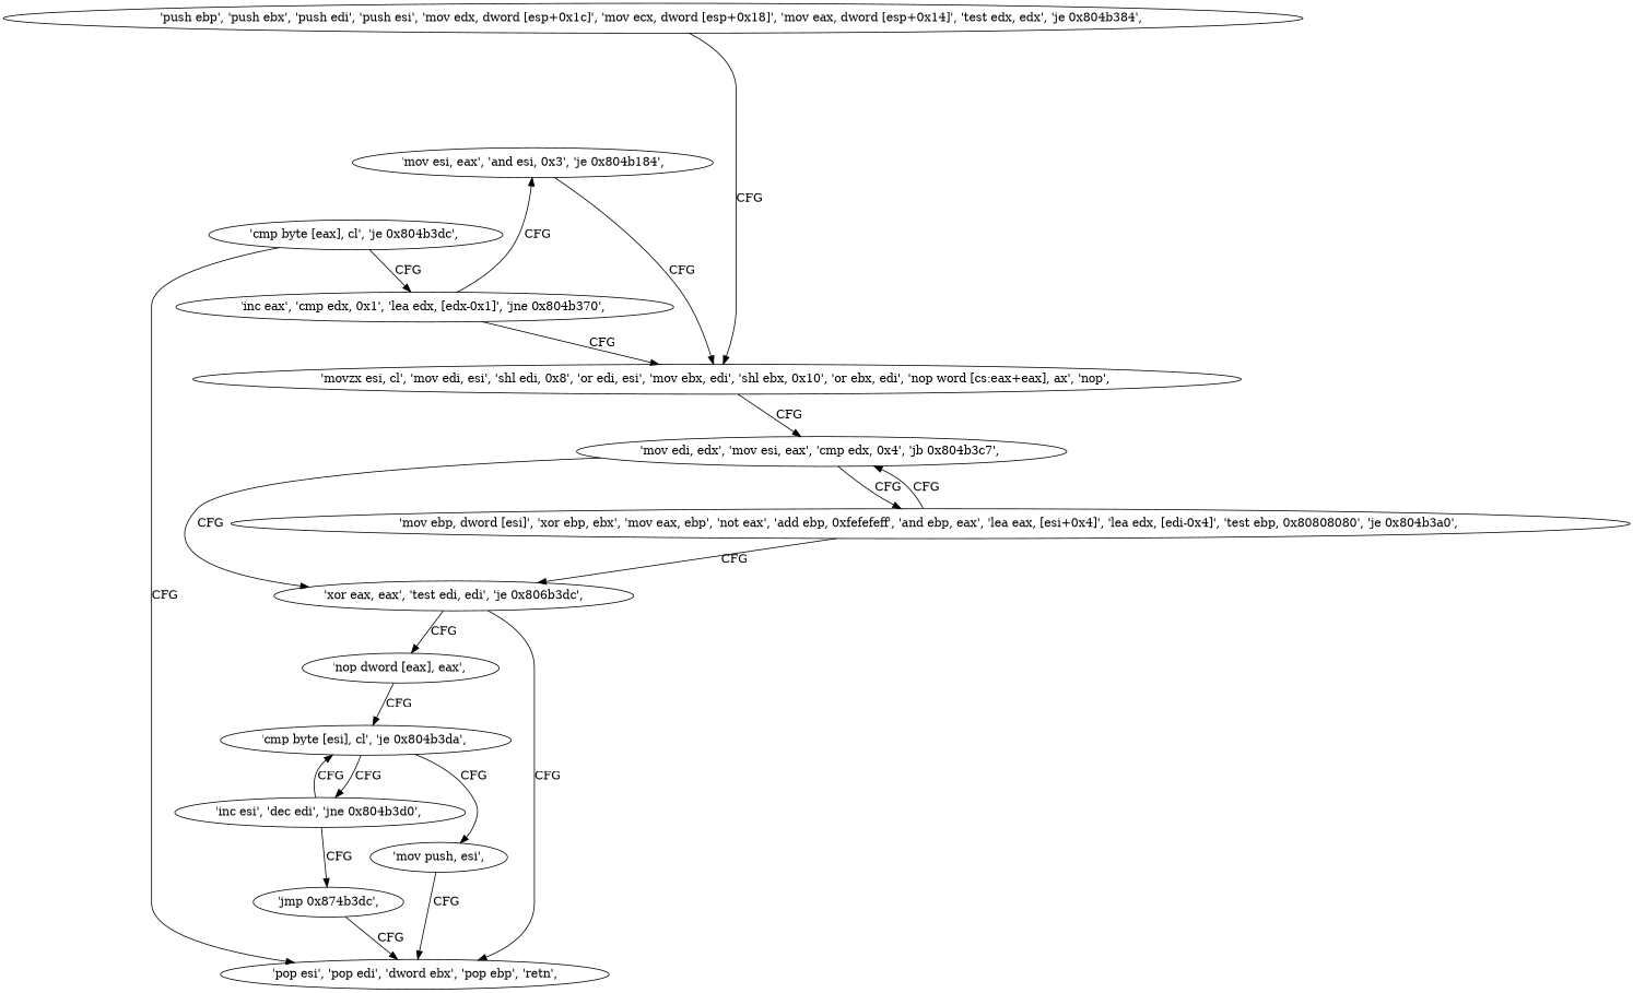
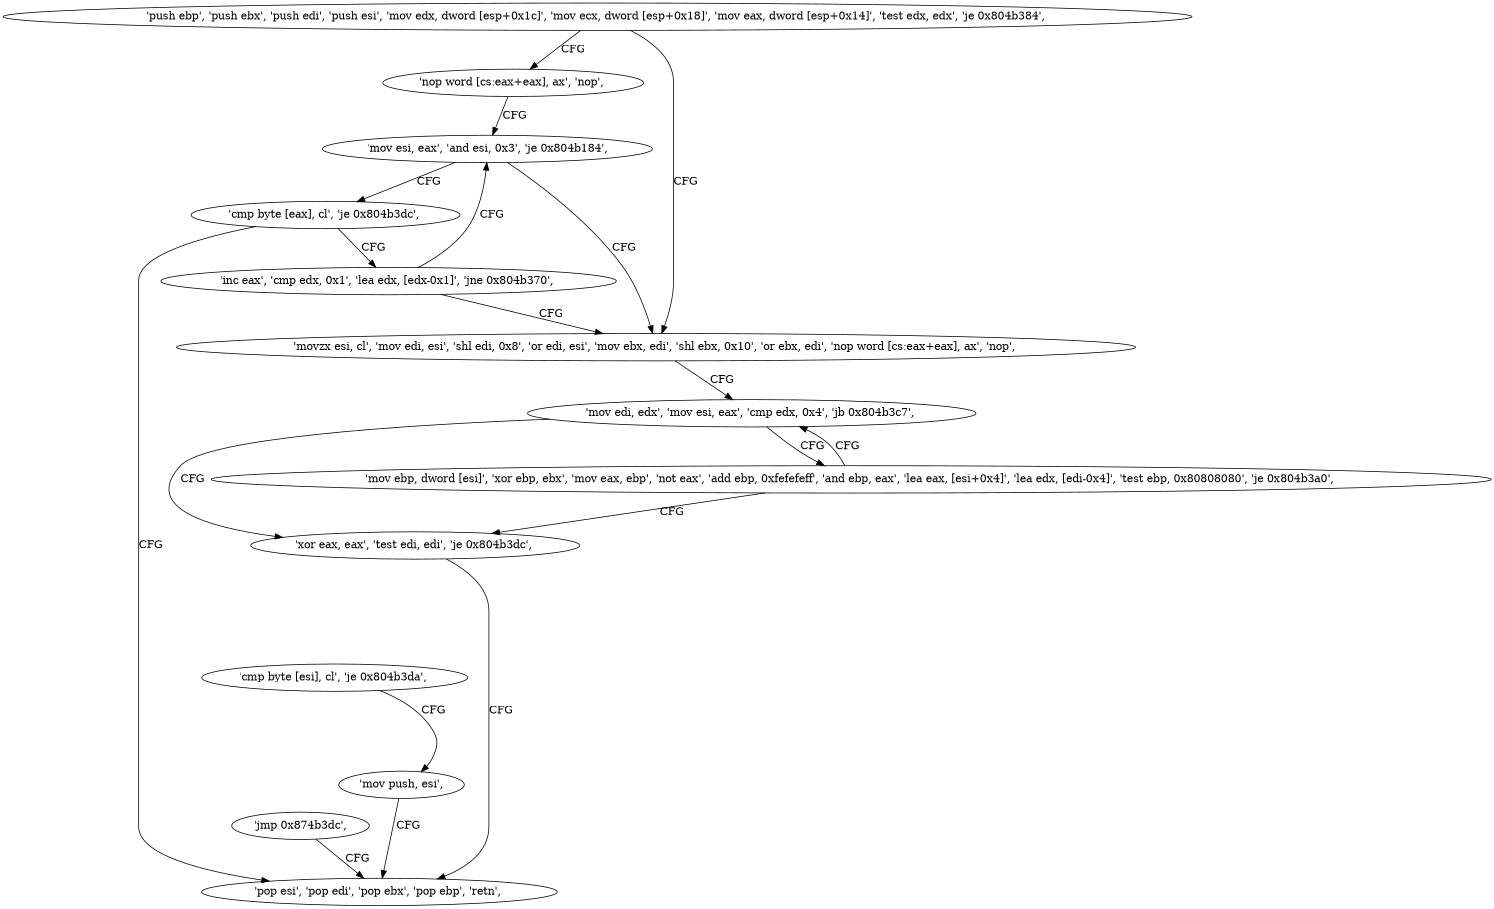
  digraph {
    n1 [label="'push ebp', 'push ebx', 'push edi', 'push esi', 'mov edx, dword [esp+0x1c]', 'mov ecx, dword [esp+0x18]', 'mov eax, dword [esp+0x14]', 'test edx, edx', 'je 0x804b384', "]
    n2 [label="'movzx esi, cl', 'mov edi, esi', 'shl edi, 0x8', 'or edi, esi', 'mov ebx, edi', 'shl ebx, 0x10', 'or ebx, edi', 'nop word [cs:eax+eax], ax', 'nop', "]
+   n3 [label="'nop word [cs:eax+eax], ax', 'nop', "]
    n4 [label="'mov edi, edx', 'mov esi, eax', 'cmp edx, 0x4', 'jb 0x804b3c7', "]
    n5 [label="'mov esi, eax', 'and esi, 0x3', 'je 0x804b184',"]
-   n6 [label="'xor eax, eax', 'test edi, edi', 'je 0x806b3dc',"]
+   n6 [label="'xor eax, eax', 'test edi, edi', 'je 0x804b3dc', "]
    n7 [label="'mov ebp, dword [esi]', 'xor ebp, ebx', 'mov eax, ebp', 'not eax', 'add ebp, 0xfefefeff', 'and ebp, eax', 'lea eax, [esi+0x4]', 'lea edx, [edi-0x4]', 'test ebp, 0x80808080', 'je 0x804b3a0', "]
    n8 [label="'cmp byte [eax], cl', 'je 0x804b3dc', "]
-   n9 [label="'pop esi', 'pop edi', 'dword ebx', 'pop ebp', 'retn',"]
-   n10 [label="'nop dword [eax], eax', "]
+   n9 [label="'pop esi', 'pop edi', 'pop ebx', 'pop ebp', 'retn', "]
    n11 [label="'inc eax', 'cmp edx, 0x1', 'lea edx, [edx-0x1]', 'jne 0x804b370', "]
    n12 [label="'cmp byte [esi], cl', 'je 0x804b3da', "]
    n13 [label="'mov push, esi',"]
-   n14 [label="'inc esi', 'dec edi', 'jne 0x804b3d0', "]
    n15 [label="'jmp 0x874b3dc',"]
    n1 -> n2 [label=CFG]
+   n1 -> n3 [label=CFG]
    n2 -> n4 [label=CFG]
+   n3 -> n5 [label=CFG]
    n4 -> n6 [label=CFG]
    n4 -> n7 [label=CFG]
    n5 -> n2 [label=CFG]
+   n5 -> n8 [label=CFG]
    n6 -> n9 [label=CFG]
-   n6 -> n10 [label=CFG]
    n7 -> n4 [label=CFG]
    n7 -> n6 [label=CFG]
    n8 -> n9 [label=CFG]
    n8 -> n11 [label=CFG]
-   n10 -> n12 [label=CFG]
    n11 -> n2 [label=CFG]
    n11 -> n5 [label=CFG]
    n12 -> n13 [label=CFG]
-   n12 -> n14 [label=CFG]
    n13 -> n9 [label=CFG]
-   n14 -> n12 [label=CFG]
-   n14 -> n15 [label=CFG]
    n15 -> n9 [label=CFG]
  }
